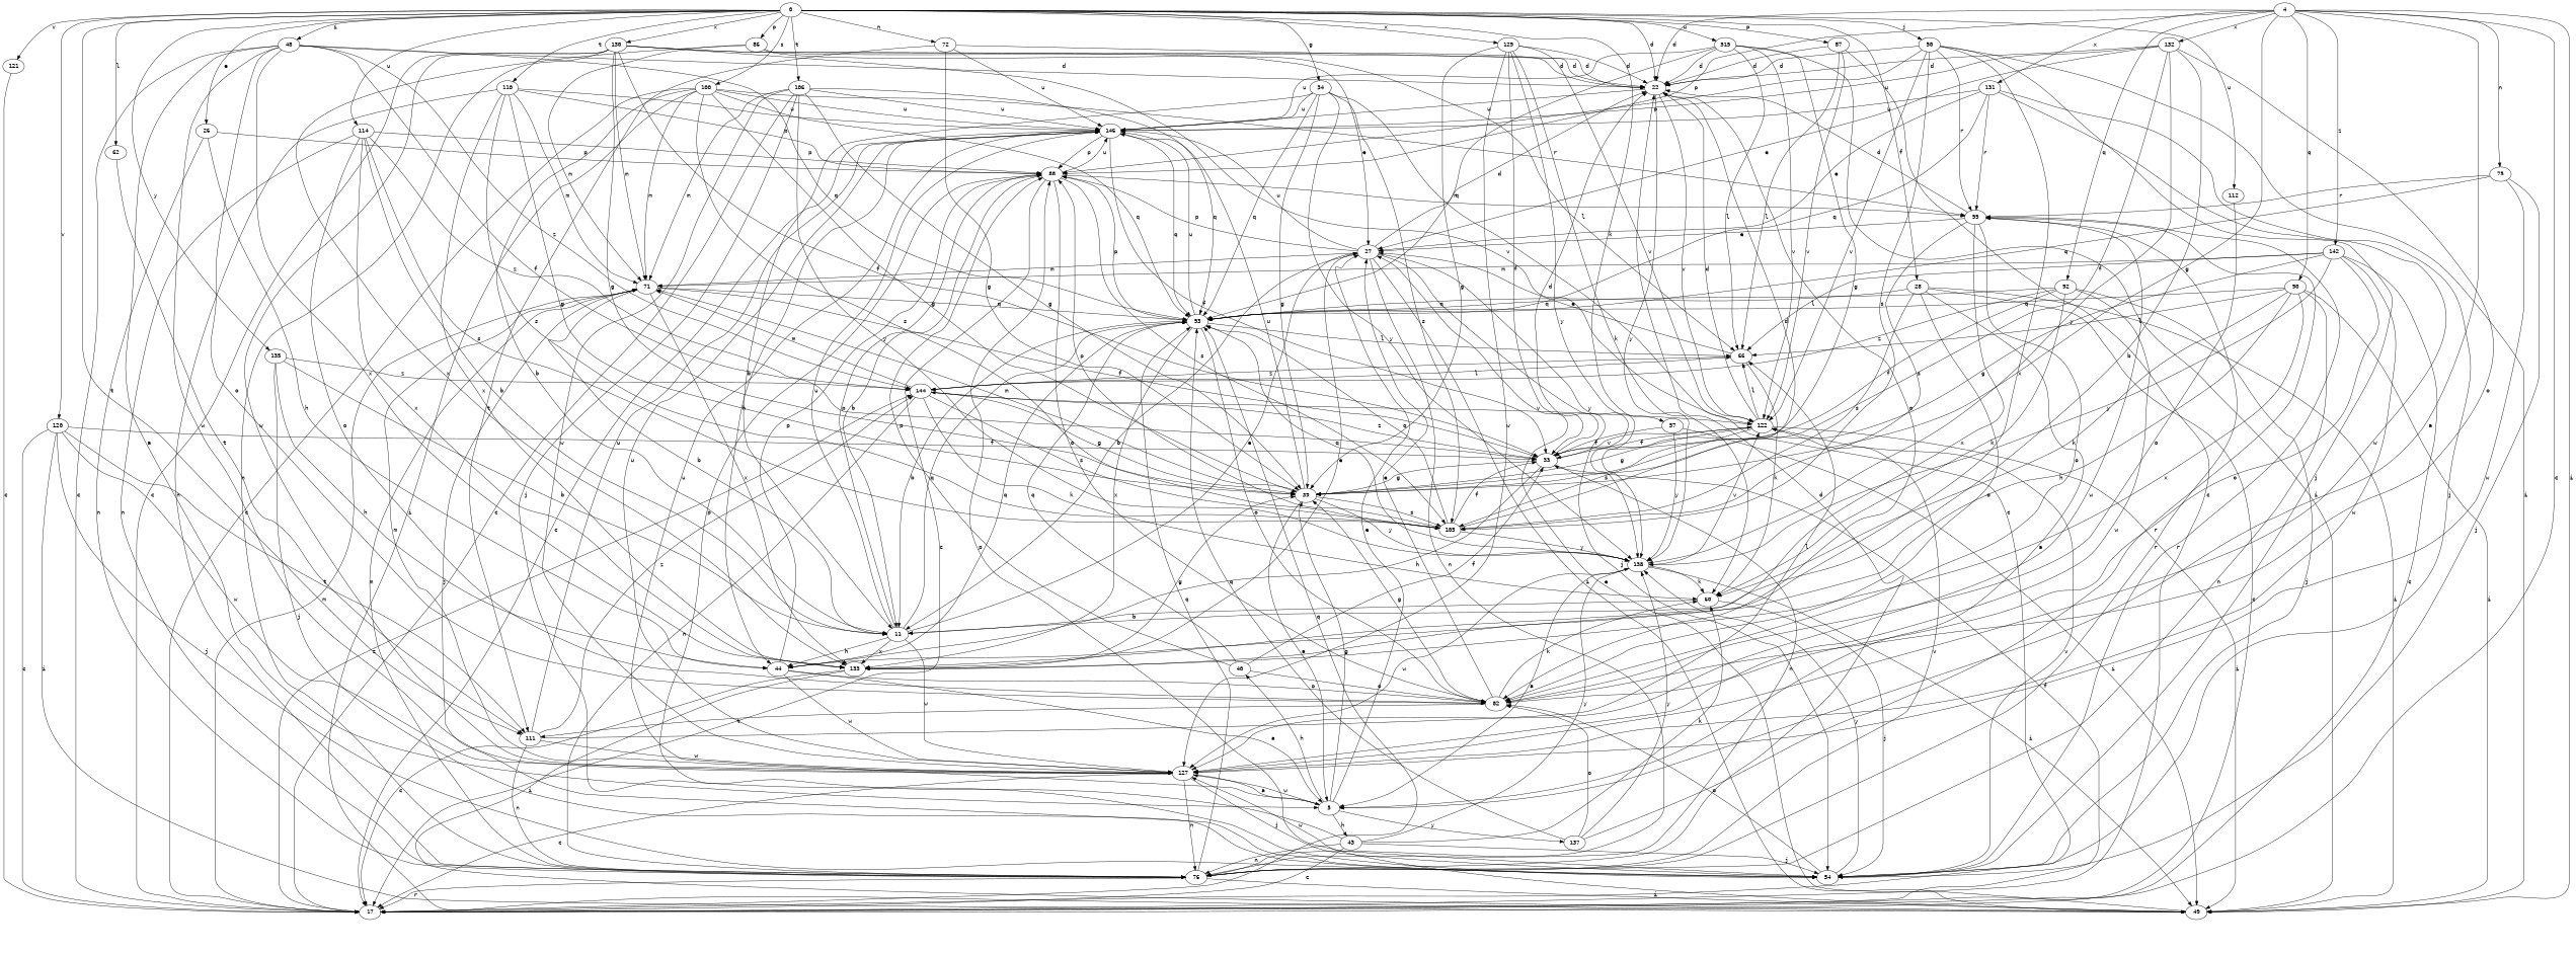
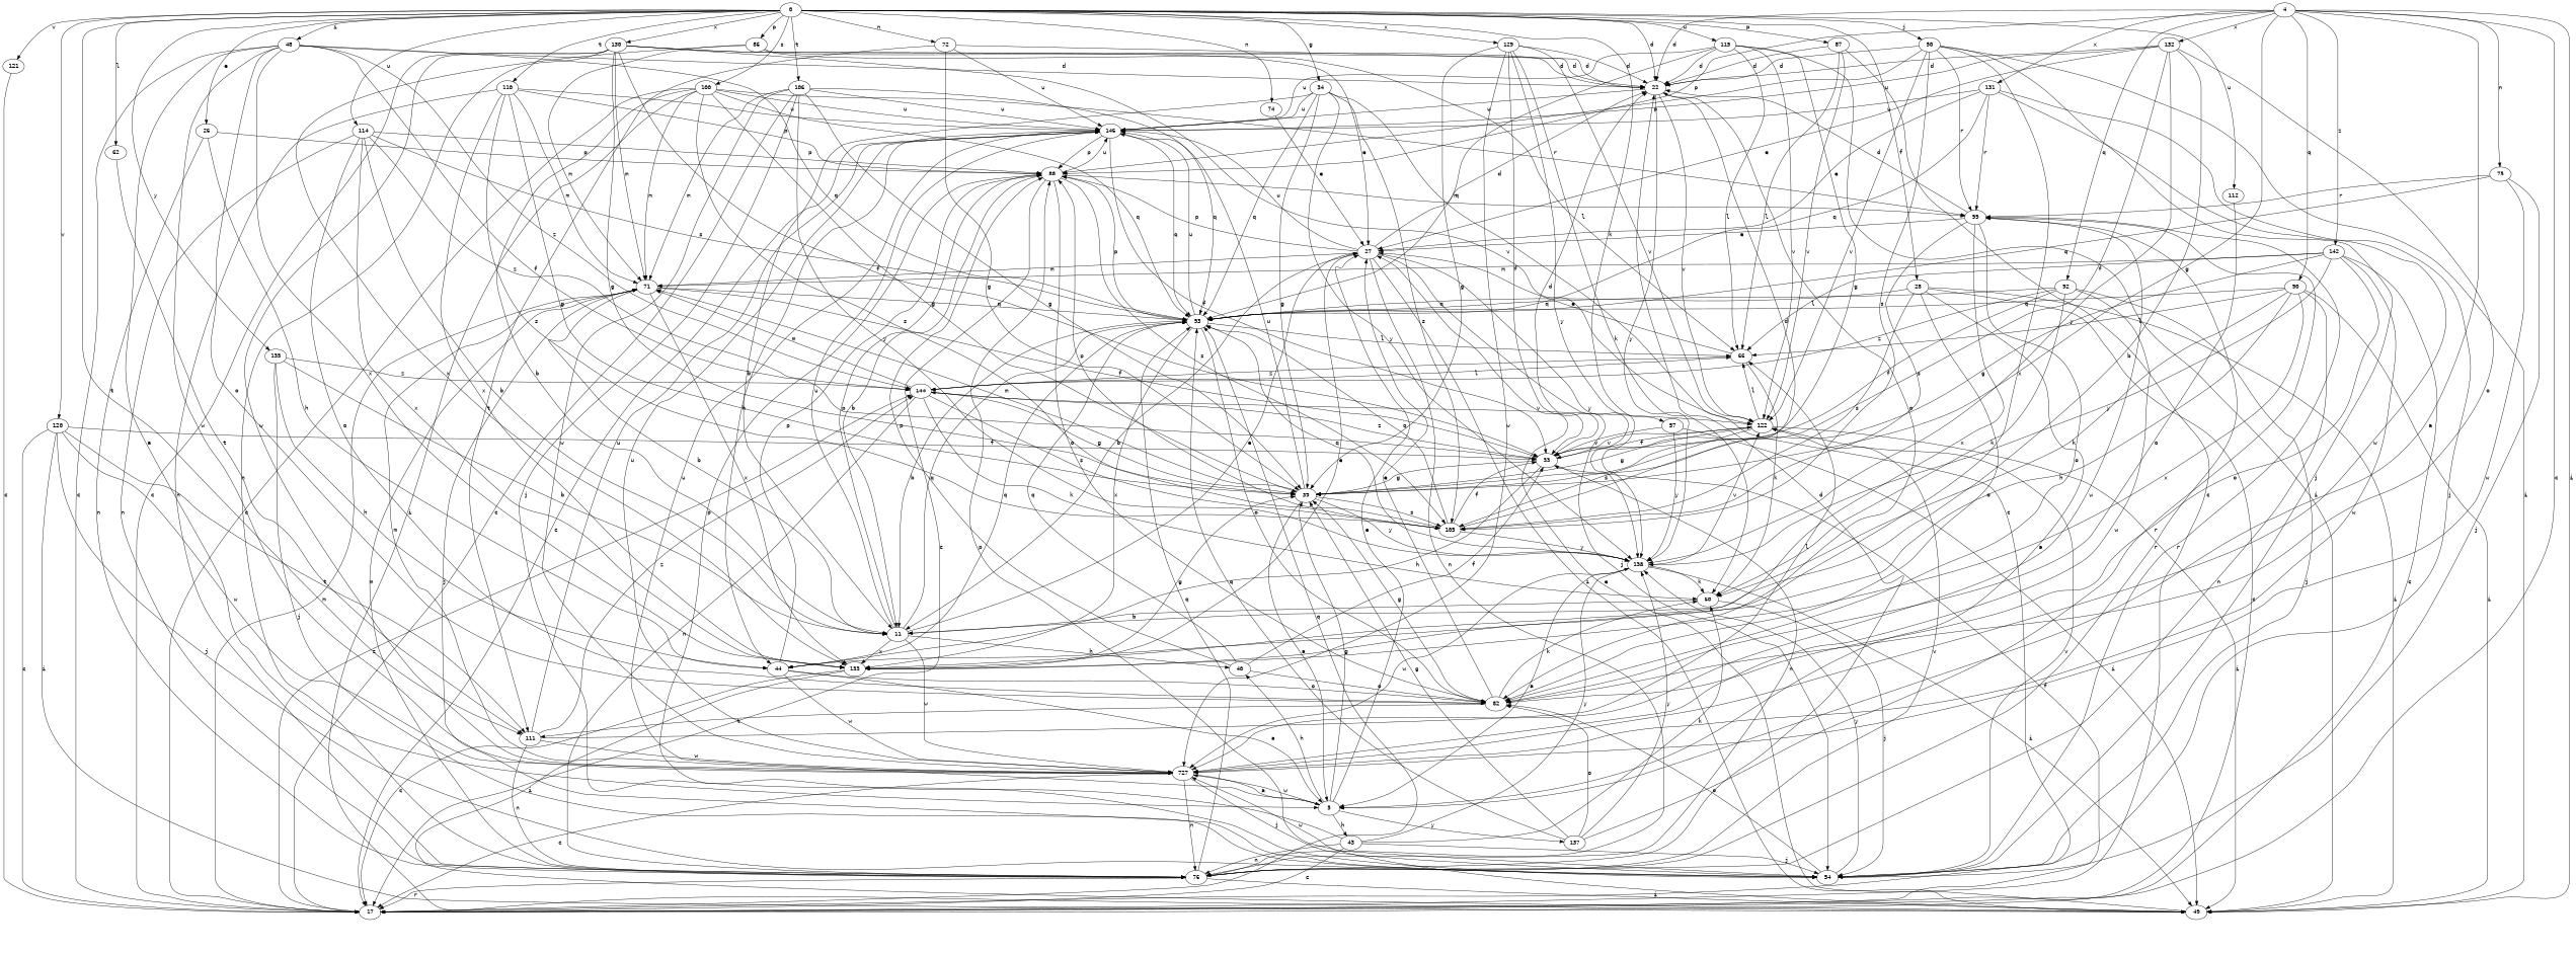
  strict digraph {
    fontname="DejaVu Sans Mono"
    node [fontname="DejaVu Sans Mono"]
    edge [fontname="DejaVu Sans Mono"]
    0
    22
    26
    28
    34
    48
    50
    57
    62
    72
+   74
    86
    87
    100
    106
    110
    111
    112
    114
-   115 [label=515]
+   115
    120
    121
    129
    130
    135
    n26 [label=146]
    82
    122
    138
    88
    44
    76
    5
    17
    49
    93
    105
    39
    11
-   127
+   127 [label=727]
    133
    33
    144
    54
    99
    27
    71
    66
    60
    4
    75
    90
    92
    131
    132
    142
    40
    43
    137
    0 -> 22 [label=d]
    0 -> 26 [label=e]
    0 -> 28 [label=f]
    0 -> 34 [label=g]
    0 -> 48 [label=i]
    0 -> 50 [label=j]
    0 -> 57 [label=k]
    0 -> 62 [label=l]
    0 -> 72 [label=n]
+   0 -> 74 [label=n]
    0 -> 86 [label=p]
    0 -> 87 [label=p]
    0 -> 100 [label=s]
    0 -> 106 [label=t]
    0 -> 110 [label=t]
    0 -> 111 [label=t]
    0 -> 112 [label=u]
    0 -> 114 [label=u]
    0 -> 115 [label=u]
    0 -> 120 [label=v]
    0 -> 121 [label=v]
    0 -> 129 [label=x]
    0 -> 130 [label=x]
    0 -> 135 [label=y]
    22 -> n26 [label=u]
    22 -> 82 [label=o]
    22 -> 122 [label=v]
    22 -> 138 [label=y]
    26 -> 88 [label=p]
    26 -> 44 [label=h]
    26 -> 76 [label=n]
    28 -> 82 [label=o]
    28 -> 5 [label=a]
    28 -> 17 [label=c]
    28 -> 49 [label=i]
    28 -> 93 [label=q]
    28 -> 105 [label=s]
    34 -> n26 [label=u]
    34 -> 138 [label=y]
    34 -> 17 [label=c]
    34 -> 93 [label=q]
    34 -> 105 [label=s]
    34 -> 39 [label=g]
    34 -> 11 [label=b]
    48 -> 22 [label=d]
    48 -> 82 [label=o]
    48 -> 5 [label=a]
    48 -> 17 [label=c]
    48 -> 93 [label=q]
    48 -> 127 [label=w]
    48 -> 133 [label=x]
    48 -> 33 [label=f]
    48 -> 144 [label=z]
    50 -> 22 [label=d]
    50 -> 122 [label=v]
    50 -> 88 [label=p]
    50 -> 49 [label=i]
    50 -> 105 [label=s]
    50 -> 133 [label=x]
    50 -> 54 [label=j]
    50 -> 99 [label=r]
    57 -> 138 [label=y]
    57 -> 49 [label=i]
-   57 -> 33 [label=f]
+   57 -> 33 [label=v]
    62 -> 111 [label=t]
    72 -> 22 [label=d]
    72 -> 111 [label=t]
    72 -> n26 [label=u]
    72 -> 39 [label=g]
+   74 -> 27 [label=e]
    86 -> 22 [label=d]
    86 -> 133 [label=x]
    86 -> 71 [label=m]
    86 -> 66 [label=l]
    87 -> 22 [label=d]
    87 -> 122 [label=v]
    87 -> 17 [label=c]
    87 -> 66 [label=l]
    100 -> n26 [label=u]
    100 -> 17 [label=c]
    100 -> 49 [label=i]
    100 -> 93 [label=q]
    100 -> 105 [label=s]
    100 -> 39 [label=g]
    100 -> 11 [label=b]
    100 -> 99 [label=r]
    100 -> 71 [label=m]
    106 -> n26 [label=u]
    106 -> 138 [label=y]
    106 -> 17 [label=c]
    106 -> 93 [label=q]
    106 -> 39 [label=g]
    106 -> 127 [label=w]
    106 -> 54 [label=j]
    106 -> 71 [label=m]
    110 -> n26 [label=u]
    110 -> 88 [label=p]
    110 -> 76 [label=n]
    110 -> 105 [label=s]
    110 -> 39 [label=g]
    110 -> 133 [label=x]
    110 -> 71 [label=m]
    111 -> n26 [label=u]
    111 -> 76 [label=n]
    111 -> 127 [label=w]
    111 -> 144 [label=z]
    111 -> 66 [label=l]
    112 -> 82 [label=o]
    114 -> 82 [label=o]
    114 -> 88 [label=p]
    114 -> 76 [label=n]
-   114 -> 105 [label=s]
+   114 -> 93 [label=s]
    114 -> 11 [label=b]
    114 -> 133 [label=x]
    114 -> 144 [label=z]
    115 -> 22 [label=d]
    115 -> n26 [label=u]
    115 -> 122 [label=v]
    115 -> 49 [label=i]
    115 -> 93 [label=q]
    115 -> 39 [label=g]
    115 -> 66 [label=l]
    120 -> 111 [label=t]
    120 -> 17 [label=c]
    120 -> 49 [label=i]
    120 -> 127 [label=w]
    120 -> 33 [label=f]
    120 -> 54 [label=j]
    121 -> 17 [label=c]
    129 -> 22 [label=d]
    129 -> 122 [label=v]
    129 -> 138 [label=y]
    129 -> 39 [label=g]
    129 -> 127 [label=w]
    129 -> 33 [label=f]
    129 -> 60 [label=k]
    130 -> 22 [label=d]
    130 -> 122 [label=v]
    130 -> 76 [label=n]
    130 -> 17 [label=c]
    130 -> 39 [label=g]
    130 -> 127 [label=w]
    130 -> 33 [label=f]
    130 -> 27 [label=e]
    130 -> 71 [label=m]
    135 -> 44 [label=h]
    135 -> 11 [label=b]
    135 -> 144 [label=z]
    135 -> 54 [label=j]
    n26 -> 88 [label=p]
    n26 -> 44 [label=h]
    n26 -> 17 [label=c]
    n26 -> 93 [label=q]
    n26 -> 33 [label=f]
    82 -> 111 [label=t]
    82 -> 39 [label=g]
    82 -> 27 [label=e]
    82 -> 60 [label=k]
-   122 -> 22 [label=d]
    122 -> 49 [label=i]
    122 -> 105 [label=s]
    122 -> 39 [label=g]
    122 -> 33 [label=f]
    122 -> 66 [label=l]
    138 -> 122 [label=v]
    138 -> 5 [label=a]
    138 -> 49 [label=i]
    138 -> 93 [label=q]
    138 -> 127 [label=w]
    138 -> 60 [label=k]
    88 -> n26 [label=u]
    88 -> 82 [label=o]
    88 -> 17 [label=c]
    88 -> 105 [label=s]
    88 -> 11 [label=b]
    88 -> 99 [label=r]
    44 -> 82 [label=o]
    44 -> 88 [label=p]
    44 -> 5 [label=a]
    44 -> 93 [label=q]
    44 -> 127 [label=w]
    76 -> 22 [label=d]
    76 -> 122 [label=v]
    76 -> 17 [label=r]
    76 -> 49 [label=i]
    76 -> 93 [label=q]
    76 -> 99 [label=r]
    76 -> 71 [label=m]
    5 -> n26 [label=u]
    5 -> 39 [label=g]
    5 -> 127 [label=w]
    5 -> 27 [label=e]
    5 -> 40 [label=h]
    5 -> 43 [label=h]
    5 -> 137 [label=y]
    17 -> 93 [label=q]
    17 -> 33 [label=f]
    17 -> 144 [label=z]
    17 -> 71 [label=m]
    49 -> 88 [label=p]
    49 -> 27 [label=e]
    93 -> n26 [label=u]
    93 -> 82 [label=o]
    93 -> 88 [label=p]
    93 -> 11 [label=b]
    93 -> 133 [label=x]
    93 -> 66 [label=l]
    105 -> 22 [label=d]
    105 -> 138 [label=y]
    105 -> 88 [label=p]
    105 -> 93 [label=q]
    105 -> 33 [label=f]
    39 -> n26 [label=u]
    39 -> 138 [label=y]
    39 -> 5 [label=a]
    39 -> 105 [label=s]
    39 -> 71 [label=m]
    11 -> n26 [label=u]
    11 -> 88 [label=p]
-   11 -> 44 [label=h]
+   11 -> 40 [label=h]
    11 -> 93 [label=q]
    11 -> 127 [label=w]
    11 -> 133 [label=x]
    11 -> 27 [label=e]
    127 -> n26 [label=u]
    127 -> 76 [label=n]
    127 -> 5 [label=a]
    127 -> 17 [label=c]
    127 -> 54 [label=j]
    127 -> 71 [label=m]
    133 -> 17 [label=c]
    133 -> 49 [label=i]
    133 -> 39 [label=g]
    133 -> 27 [label=e]
    33 -> 22 [label=d]
    33 -> 122 [label=v]
    33 -> 44 [label=h]
    33 -> 76 [label=n]
    33 -> 39 [label=g]
    33 -> 144 [label=z]
    144 -> 122 [label=v]
    144 -> 76 [label=n]
    144 -> 105 [label=s]
    144 -> 39 [label=g]
    144 -> 71 [label=m]
    144 -> 66 [label=l]
    144 -> 60 [label=k]
    54 -> 82 [label=o]
    54 -> 122 [label=v]
    54 -> 138 [label=y]
    54 -> 127 [label=w]
    54 -> 99 [label=r]
    99 -> 22 [label=d]
    99 -> 82 [label=o]
    99 -> 105 [label=s]
    99 -> 127 [label=w]
    99 -> 133 [label=x]
    99 -> 27 [label=e]
    27 -> 22 [label=d]
    27 -> n26 [label=u]
    27 -> 138 [label=y]
    27 -> 88 [label=p]
    27 -> 76 [label=n]
    27 -> 49 [label=i]
    27 -> 11 [label=b]
    27 -> 54 [label=j]
    27 -> 71 [label=m]
    71 -> 93 [label=q]
    71 -> 11 [label=b]
    71 -> 133 [label=x]
    71 -> 33 [label=f]
    71 -> 54 [label=j]
    66 -> 144 [label=z]
    66 -> 27 [label=e]
    66 -> 60 [label=k]
    60 -> 11 [label=b]
    60 -> 54 [label=j]
    4 -> 22 [label=d]
    4 -> 88 [label=p]
    4 -> 5 [label=a]
    4 -> 17 [label=c]
    4 -> 49 [label=i]
    4 -> 39 [label=g]
    4 -> 75 [label=n]
    4 -> 90 [label=q]
    4 -> 92 [label=q]
    4 -> 131 [label=x]
    4 -> 132 [label=x]
    4 -> 142 [label=z]
    75 -> 93 [label=q]
    75 -> 127 [label=w]
    75 -> 54 [label=j]
    75 -> 99 [label=r]
    90 -> 44 [label=h]
    90 -> 76 [label=n]
    90 -> 49 [label=i]
    90 -> 93 [label=q]
    90 -> 133 [label=x]
    90 -> 66 [label=l]
    90 -> 60 [label=k]
    92 -> 93 [label=q]
    92 -> 127 [label=w]
    92 -> 33 [label=f]
    92 -> 144 [label=z]
    92 -> 54 [label=j]
    92 -> 60 [label=k]
    131 -> n26 [label=u]
    131 -> 93 [label=q]
    131 -> 127 [label=w]
    131 -> 54 [label=j]
    131 -> 99 [label=r]
    131 -> 27 [label=e]
    132 -> 22 [label=d]
    132 -> n26 [label=u]
    132 -> 82 [label=o]
    132 -> 138 [label=y]
    132 -> 11 [label=b]
    132 -> 33 [label=f]
    132 -> 27 [label=e]
    142 -> 82 [label=o]
    142 -> 138 [label=y]
    142 -> 17 [label=c]
    142 -> 39 [label=g]
    142 -> 127 [label=w]
    142 -> 71 [label=m]
    142 -> 66 [label=l]
    40 -> 82 [label=o]
    40 -> 88 [label=p]
    40 -> 93 [label=q]
    40 -> 33 [label=f]
    43 -> 138 [label=y]
    43 -> 88 [label=p]
    43 -> 76 [label=n]
    43 -> 17 [label=c]
    43 -> 54 [label=j]
    43 -> 60 [label=k]
    137 -> 82 [label=o]
    137 -> 138 [label=y]
    137 -> 93 [label=q]
+   137 -> 39 [label=g]
    137 -> 99 [label=r]
  }
